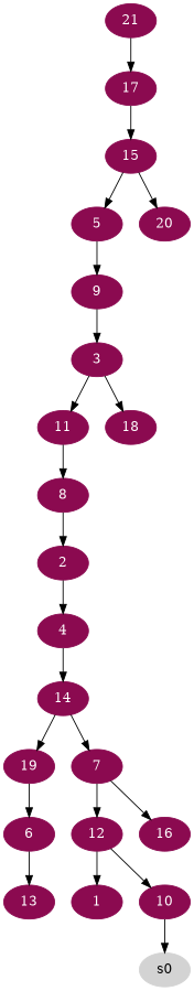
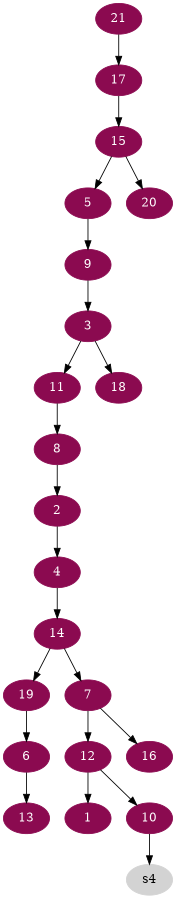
  digraph {
    node [color=deeppink4 fontcolor=white style=filled]
    12
    1
    10
    8
    2
    4
    9
    3
    11
    18
    14
    15
    5
    20
    19
    6
    13
    7
    16
-   s0 [color=lightgrey fontcolor=black]
+   s0 [color=lightgrey fontcolor=black label=s4]
    17
    21
    12 -> 1
    12 -> 10
    10 -> s0
    8 -> 2
    2 -> 4
    4 -> 14
    9 -> 3
    3 -> 11
    3 -> 18
    11 -> 8
    14 -> 19
    14 -> 7
    15 -> 5
    15 -> 20
    5 -> 9
    19 -> 6
    6 -> 13
    7 -> 12
    7 -> 16
    17 -> 15
    21 -> 17
  }
